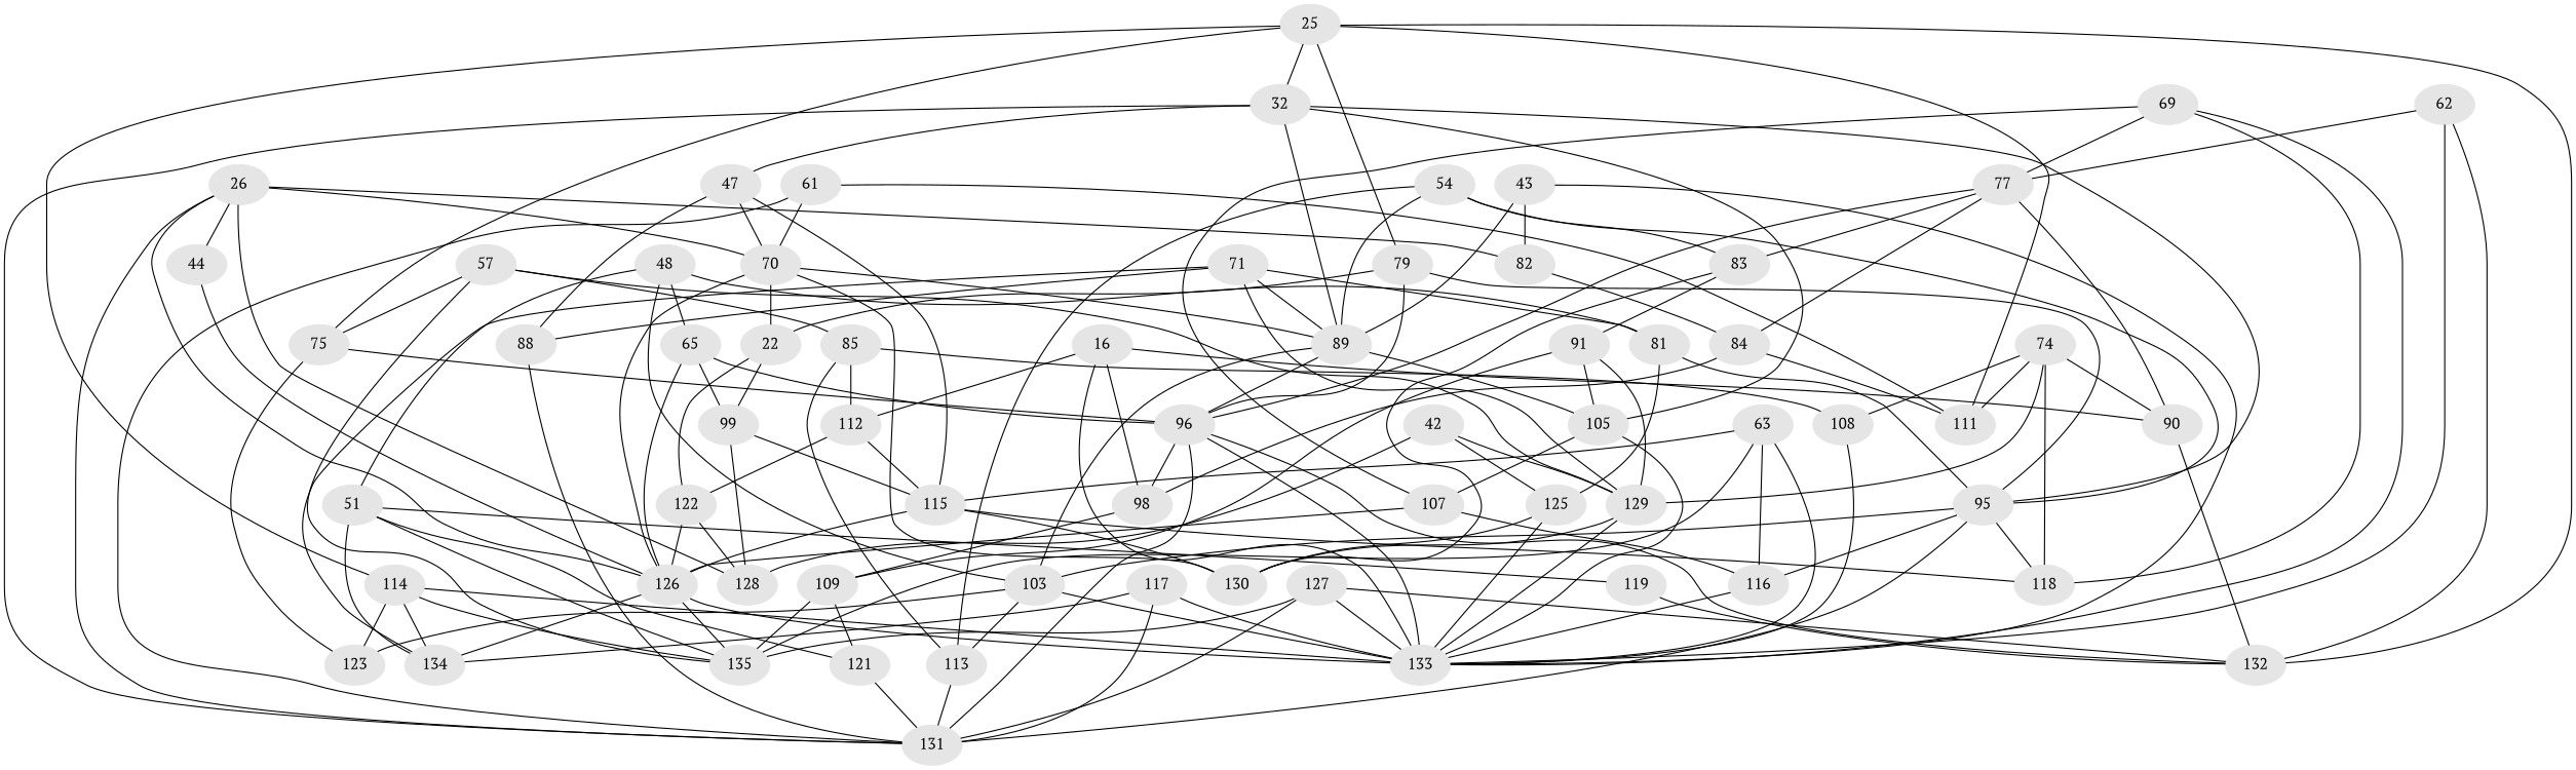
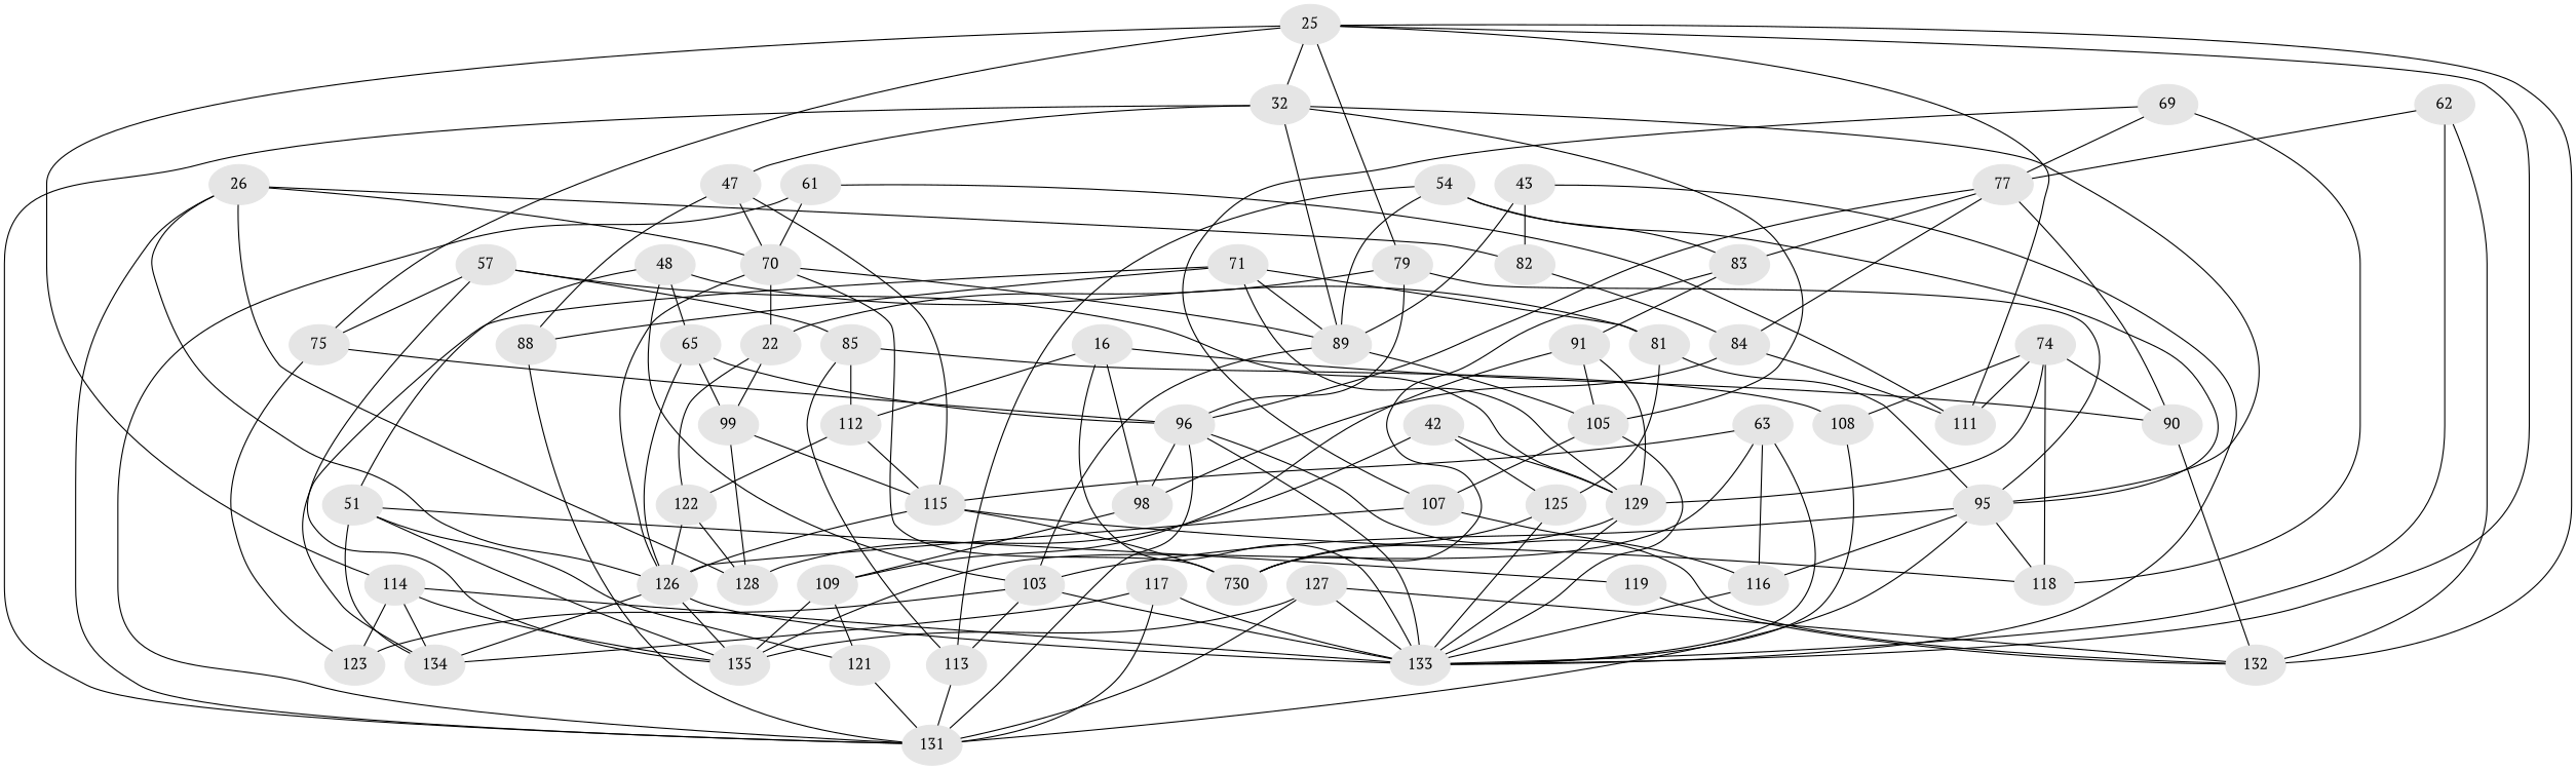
  graph {
    fontname="PT Serif"
    node [color=gray90 fontname="PT Serif" style=filled]
    edge [fontname="PT Serif"]
    25 [super="+3+19"]
    32 [super="+7+27"]
    75
    79
    111
    114 [super="+104"]
    132 [super="+33"]
    133 [super="+124+100"]
    131 [super="+106+102"]
    47
    89 [super="+80"]
    95 [super="+64"]
    105 [super="+60"]
    96 [super="+13+24+29"]
    123
    n16 [label=22]
    134 [super="+10"]
    135 [super="+6+12"]
    26 [super="+4+22"]
-   44
    70 [super="+16+50"]
    82 [super="+59"]
    126 [super="+21+35+93"]
    128
    62
    77 [super="+20+31"]
-   130 [super="+68"]
+   130 [super="+68" label=730]
    84
    88
    115 [super="+28+66+76"]
    103 [super="+67+49"]
    116 [super="+52+110"]
    118
    107
    42
    125
    129 [super="+1+36"]
    119
    43
    51 [super="+40"]
    121 [super="+55"]
    48
    65
    81
    99
    113
    54
    83
    91
    57
    85
    108
    112
    61
    90
    63 [super="+53"]
    98
    69
    122 [super="+97"]
    71 [super="+46"]
    74 [super="+23"]
    109
    n63 [label=16]
    117 [super="+78"]
    127 [super="+58"]
    25 -- 32 [weight=2]
    25 -- 75
    25 -- 79
    25 -- 111
    25 -- 114
    25 -- 132
-   69 -- 133
+   25 -- 133
    32 -- 131
    32 -- 47
    32 -- 89 [weight=2]
    32 -- 95
    32 -- 105
    75 -- 96
    75 -- 123
    79 -- 95
    79 -- 96
    79 -- n16
    114 -- 133
    114 -- 123 [weight=2]
    114 -- 134
    114 -- 135
    47 -- 70
    47 -- 88
    47 -- 115
    89 -- 105
-   89 -- 96 [weight=2]
    89 -- 103
    95 -- 131
    95 -- 103
    95 -- 116
    95 -- 118
    105 -- 133 [weight=2]
    105 -- 107
    96 -- 132
    96 -- 133 [weight=4]
    96 -- 131
    96 -- 98
    n16 -- 99
    n16 -- 122
    26 -- 131
-   26 -- 44
    26 -- 70 [weight=2]
    26 -- 82
    26 -- 126
    26 -- 128
-   44 -- 126
    70 -- 89
    70 -- n16
    70 -- 126
    70 -- 130
    82 -- 84
    126 -- 133 [weight=2]
    126 -- 134
    126 -- 135
    62 -- 132
    62 -- 133
    62 -- 77
    77 -- 96 [weight=2]
    77 -- 84
    77 -- 83
    77 -- 90
    84 -- 111
    84 -- 98
    88 -- 131
    115 -- 126 [weight=3]
    115 -- 130
    115 -- 118
    103 -- 133 [weight=3]
    103 -- 123
    103 -- 113
    116 -- 133 [weight=3]
    107 -- 126
    107 -- 116
    42 -- 128
    42 -- 125
    42 -- 129
    125 -- 133
    125 -- 130
    129 -- 133
    129 -- 130 [weight=2]
    119 -- 132
    43 -- 133
    43 -- 89
    43 -- 82 [weight=2]
    51 -- 134
    51 -- 135
    51 -- 119 [weight=2]
    51 -- 121
    121 -- 131 [weight=2]
    48 -- 103
    48 -- 51
    48 -- 65
    48 -- 81
    65 -- 96
    65 -- 126
    65 -- 99
    81 -- 95
    81 -- 125
    99 -- 128
    99 -- 115
    113 -- 131
    54 -- 89
    54 -- 95
    54 -- 113
    54 -- 83
    83 -- 130
    83 -- 91
    91 -- 105
    91 -- 129
    91 -- 109
    57 -- 75
    57 -- 135
    57 -- 129
    57 -- 85
    85 -- 113
    85 -- 108
    85 -- 112
    108 -- 133
    112 -- 115
    112 -- 122
    61 -- 111
    61 -- 131 [weight=2]
    61 -- 70
    90 -- 132
    63 -- 133
    63 -- 135 [weight=2]
    63 -- 115 [weight=2]
    63 -- 116
    98 -- 109
    69 -- 77 [weight=2]
    69 -- 118
    69 -- 107
    122 -- 126 [weight=2]
    122 -- 128
    71 -- 89
    71 -- 134 [weight=2]
    71 -- 88
    71 -- 129
    71 -- 81
    74 -- 111
    74 -- 118
    74 -- 129
    74 -- 108 [weight=2]
    74 -- 90
    109 -- 135
    109 -- 121
    n63 -- 133
    n63 -- 112
    n63 -- 90
    n63 -- 98
    117 -- 133
    117 -- 131 [weight=2]
    117 -- 134
    127 -- 132
    127 -- 133 [weight=2]
    127 -- 131 [weight=2]
    127 -- 135
  }
